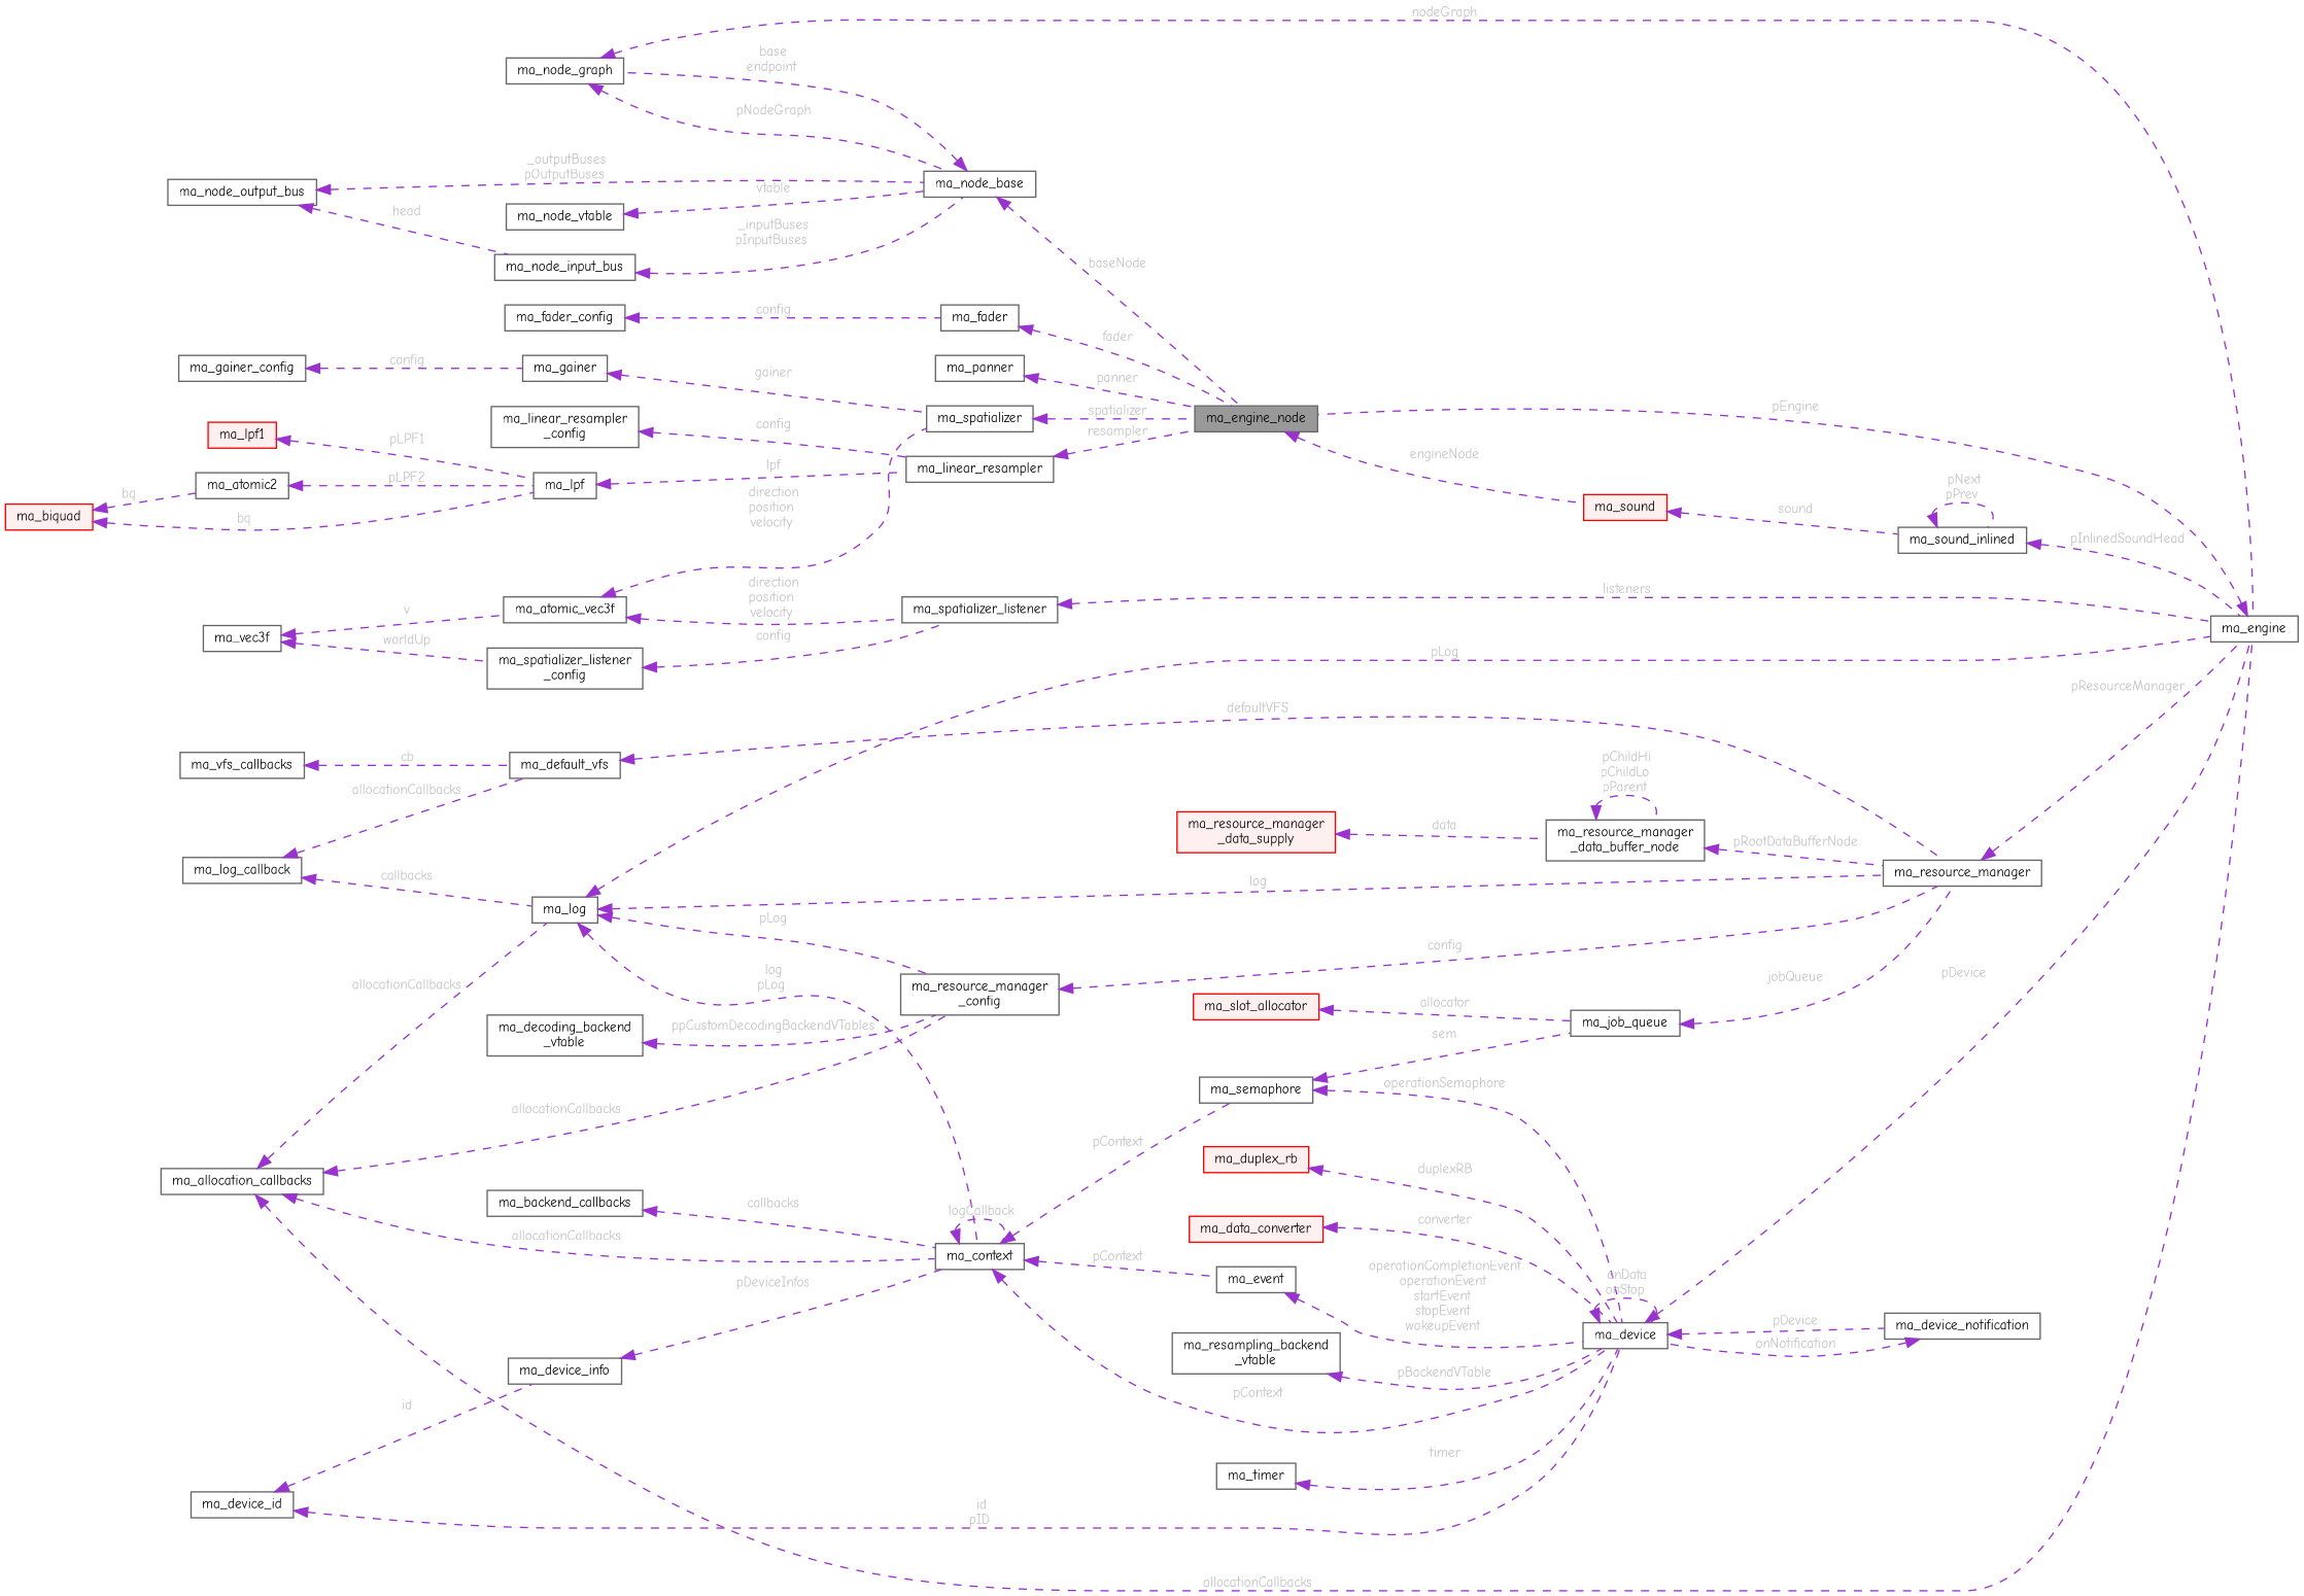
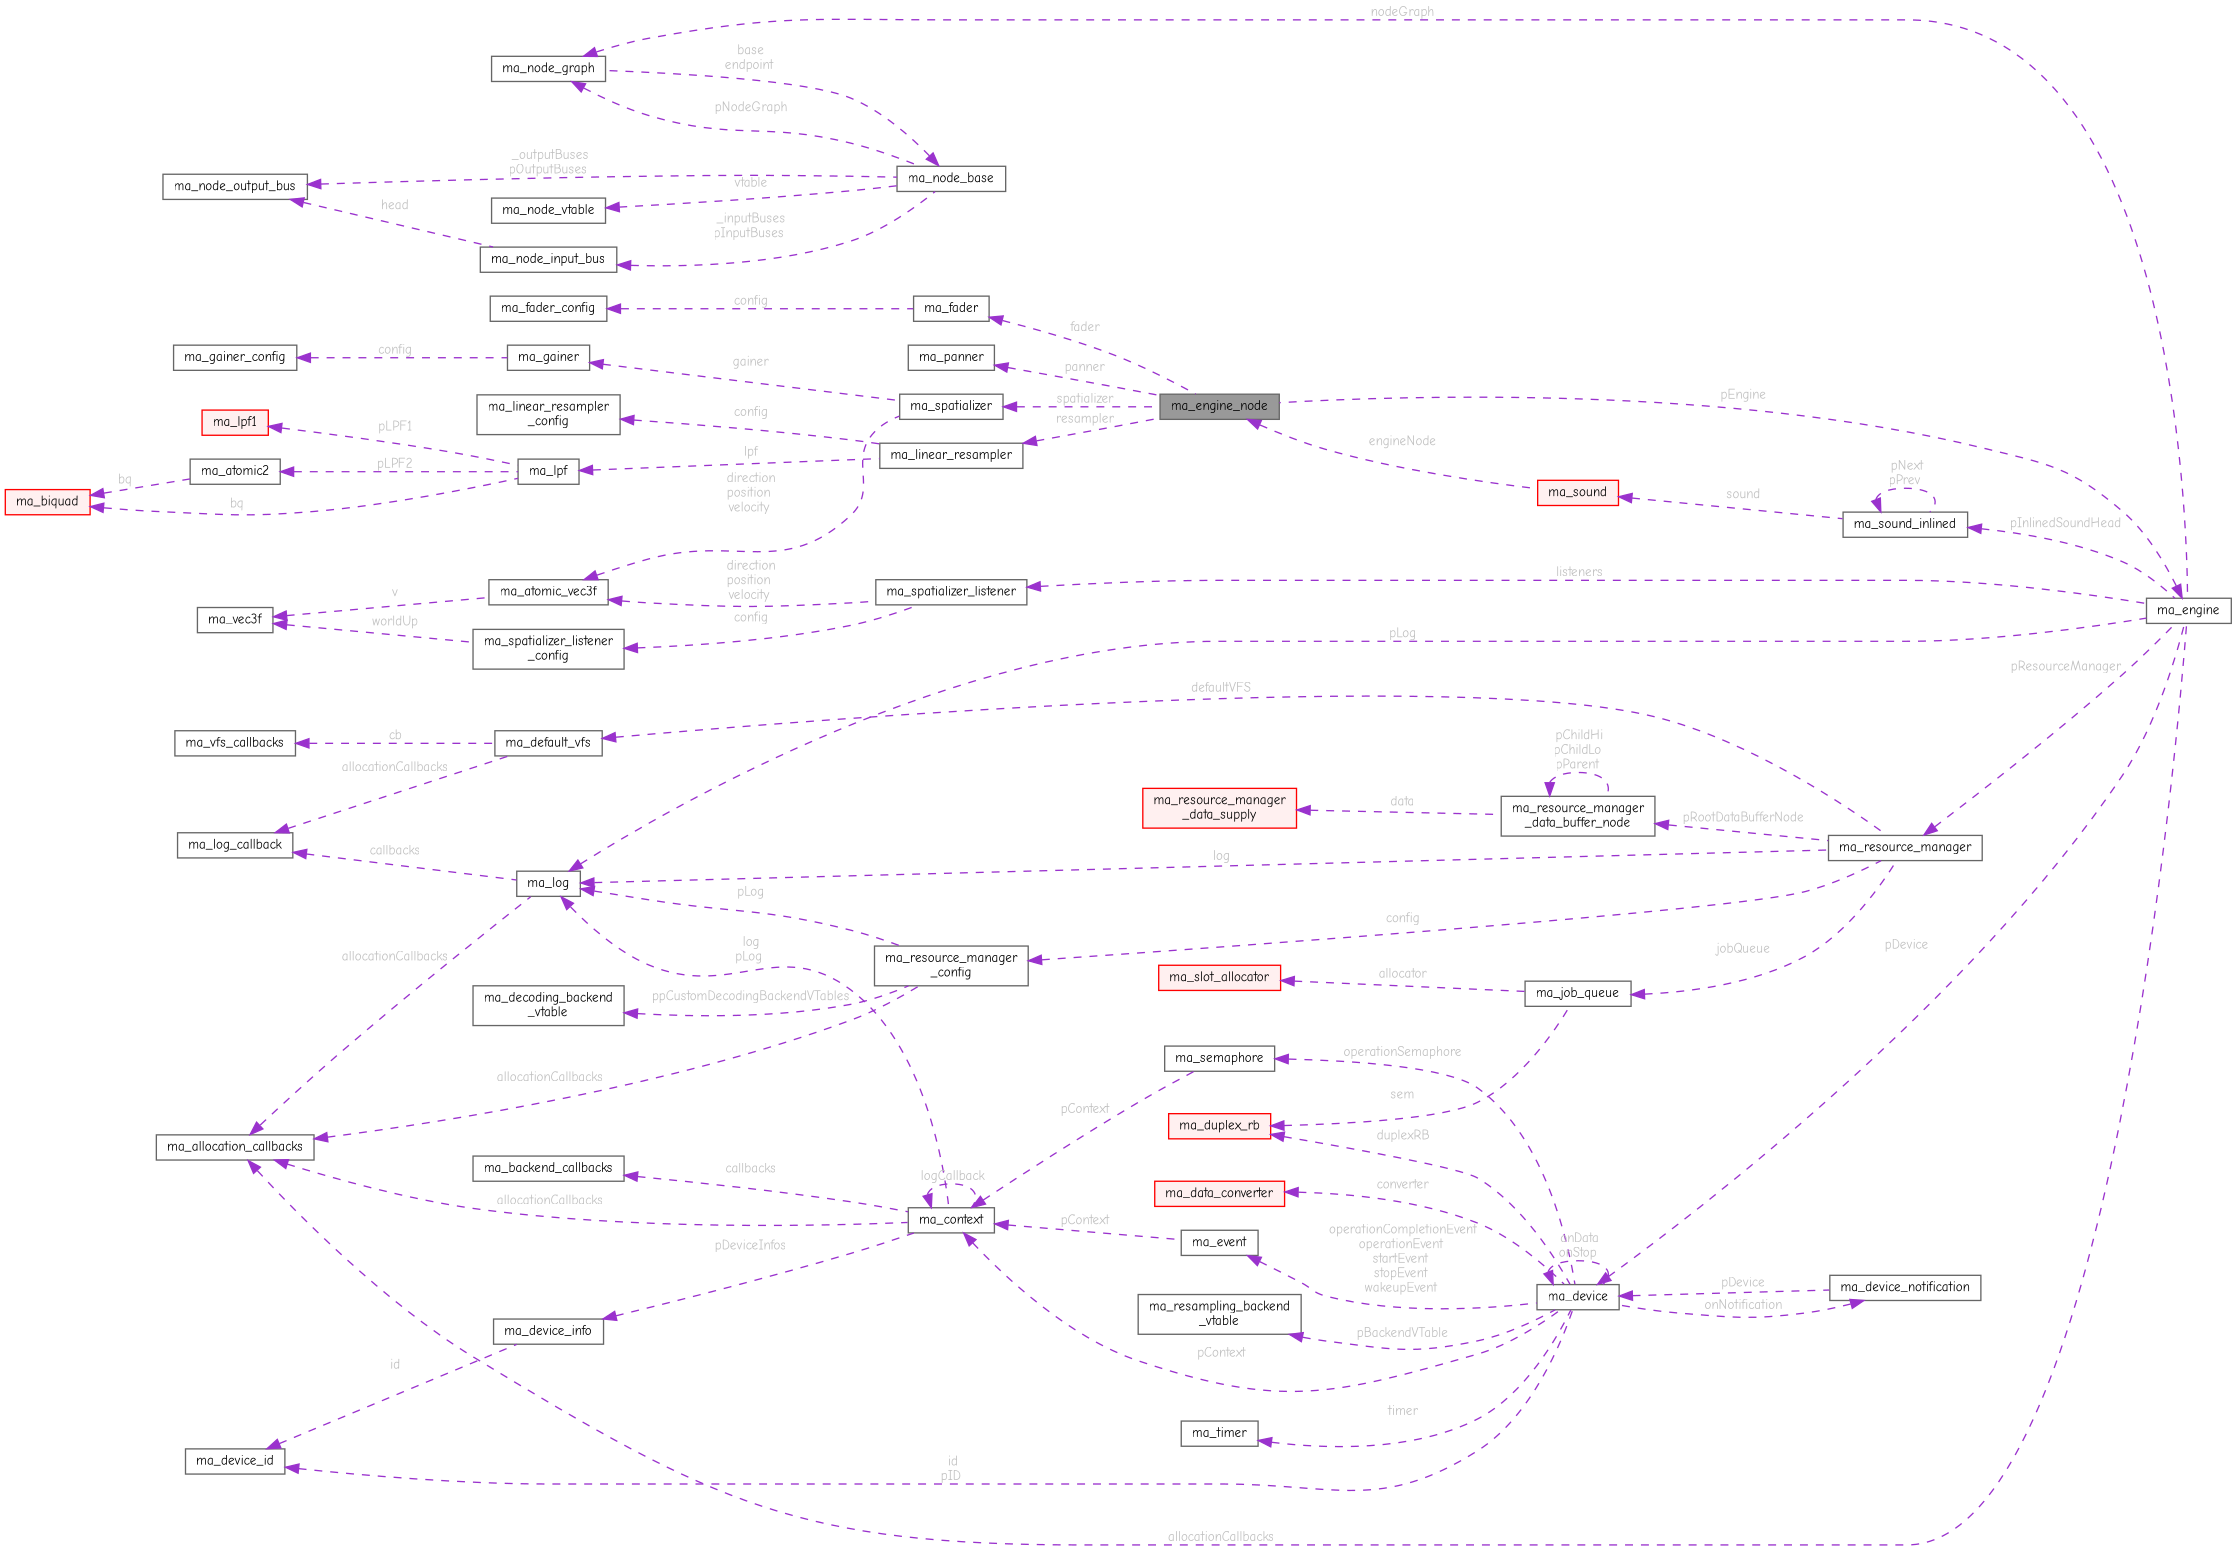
  digraph {
    fontname="Comic Neue"
    rankdir=LR
    node [color=gray40 fillcolor=white fontname="Comic Neue" fontsize=10 shape=box style=filled]
    edge [color=darkorchid3 dir=back fontcolor=grey fontname="Comic Neue" fontsize=10 labelfontname=Helvetica labelfontsize=10 style=dashed]
    n1 [fillcolor=grey60 fontcolor=black height=0.2 label=ma_engine_node width=0.4]
    n2 [color=red fillcolor="#FFF0F0" height=0.2 label=ma_sound width=0.4]
    n3 [height=0.2 label=ma_sound_inlined width=0.4]
    n4 [height=0.2 label=ma_node_base width=0.4]
    n5 [height=0.2 label=ma_node_graph width=0.4]
    n6 [height=0.2 label=ma_engine width=0.4]
    n7 [height=0.2 label=ma_node_vtable width=0.4]
    n8 [height=0.2 label=ma_node_input_bus width=0.4]
    n9 [height=0.2 label=ma_node_output_bus width=0.4]
    n10 [height=0.2 label=ma_resource_manager width=0.4]
    n11 [height=0.2 label="ma_resource_manager\l_config" width=0.4]
    n12 [height=0.2 label=ma_allocation_callbacks width=0.4]
    n13 [height=0.2 label=ma_log width=0.4]
    n14 [height=0.2 label=ma_context width=0.4]
    n15 [height=0.2 label=ma_semaphore width=0.4]
    n16 [height=0.2 label=ma_device width=0.4]
    n17 [height=0.2 label=ma_event width=0.4]
    n18 [height=0.2 label=ma_default_vfs width=0.4]
    n19 [height=0.2 label=ma_log_callback width=0.4]
    n20 [height=0.2 label="ma_decoding_backend\l_vtable" width=0.4]
    n21 [height=0.2 label="ma_resource_manager\l_data_buffer_node" width=0.4]
    n22 [color=red fillcolor="#FFF0F0" height=0.2 label="ma_resource_manager\l_data_supply" width=0.4]
    n23 [height=0.2 label=ma_job_queue width=0.4]
    n24 [height=0.2 label=ma_device_notification width=0.4]
    n25 [height=0.2 label=ma_backend_callbacks width=0.4]
    n26 [height=0.2 label=ma_device_info width=0.4]
    n27 [height=0.2 label=ma_device_id width=0.4]
    n28 [color=red fillcolor="#FFF0F0" height=0.2 label=ma_slot_allocator width=0.4]
    n29 [height=0.2 label=ma_vfs_callbacks width=0.4]
    n30 [color=red fillcolor="#FFF0F0" height=0.2 label=ma_duplex_rb width=0.4]
    n31 [height=0.2 label="ma_resampling_backend\l_vtable" width=0.4]
    n32 [color=red fillcolor="#FFF0F0" height=0.2 label=ma_data_converter width=0.4]
    n33 [height=0.2 label=ma_timer width=0.4]
    n34 [height=0.2 label=ma_spatializer_listener width=0.4]
    n35 [height=0.2 label="ma_spatializer_listener\l_config" width=0.4]
    n36 [height=0.2 label=ma_vec3f width=0.4]
    n37 [height=0.2 label=ma_atomic_vec3f width=0.4]
    n38 [height=0.2 label=ma_spatializer width=0.4]
    n39 [height=0.2 label=ma_fader width=0.4]
    n40 [height=0.2 label=ma_fader_config width=0.4]
    n41 [height=0.2 label=ma_linear_resampler width=0.4]
    n42 [height=0.2 label="ma_linear_resampler\l_config" width=0.4]
    n43 [height=0.2 label=ma_lpf width=0.4]
    n44 [color=red fillcolor="#FFF0F0" height=0.2 label=ma_lpf1 width=0.4]
    n45 [height=0.2 label=ma_atomic2 width=0.4]
    n46 [color=red fillcolor="#FFF0F0" height=0.2 label=ma_biquad width=0.4]
    n47 [height=0.2 label=ma_gainer width=0.4]
    n48 [height=0.2 label=ma_gainer_config width=0.4]
    n49 [height=0.2 label=ma_panner width=0.4]
    n1 -> n2 [label=" engineNode"]
    n2 -> n3 [label=" sound"]
    n3 -> n3 [label=" pNext\npPrev"]
    n3 -> n6 [label=" pInlinedSoundHead"]
-   n4 -> n1 [label=" baseNode"]
    n4 -> n5 [label=" base\nendpoint"]
    n5 -> n4 [label=" pNodeGraph"]
    n5 -> n6 [label=" nodeGraph"]
    n6 -> n1 [label=" pEngine"]
    n7 -> n4 [label=" vtable"]
    n8 -> n4 [label=" _inputBuses\npInputBuses"]
    n9 -> n4 [label=" _outputBuses\npOutputBuses"]
    n9 -> n8 [label=" head"]
    n10 -> n6 [label=" pResourceManager"]
    n11 -> n10 [label=" config"]
    n12 -> n6 [label=" allocationCallbacks"]
    n12 -> n11 [label=" allocationCallbacks"]
    n12 -> n13 [label=" allocationCallbacks"]
    n12 -> n14 [label=" allocationCallbacks"]
    n13 -> n6 [label=" pLog"]
    n13 -> n10 [label=" log"]
    n13 -> n11 [label=" pLog"]
    n13 -> n14 [label=" log\npLog"]
    n14 -> n14 [label=" logCallback"]
    n14 -> n15 [label=" pContext"]
    n14 -> n16 [label=" pContext"]
    n14 -> n17 [label=" pContext"]
    n15 -> n16 [label=" operationSemaphore"]
-   n15 -> n23 [label=" sem"]
+   n30 -> n23 [label=" sem"]
    n16 -> n6 [label=" pDevice"]
    n16 -> n16 [label=" onData\nonStop"]
    n16 -> n24 [label=" pDevice"]
    n17 -> n16 [label=" operationCompletionEvent\noperationEvent\nstartEvent\nstopEvent\nwakeupEvent"]
    n18 -> n10 [label=" defaultVFS"]
    n19 -> n13 [label=" callbacks"]
    n19 -> n18 [label=" allocationCallbacks"]
    n20 -> n11 [label=" ppCustomDecodingBackendVTables"]
    n21 -> n10 [label=" pRootDataBufferNode"]
    n21 -> n21 [label=" pChildHi\npChildLo\npParent"]
    n22 -> n21 [label=" data"]
    n23 -> n10 [label=" jobQueue"]
    n24 -> n16 [label=" onNotification"]
    n25 -> n14 [label=" callbacks"]
    n26 -> n14 [label=" pDeviceInfos"]
    n27 -> n16 [label=" id\npID"]
    n27 -> n26 [label=" id"]
    n28 -> n23 [label=" allocator"]
    n29 -> n18 [label=" cb"]
    n30 -> n16 [label=" duplexRB"]
    n31 -> n16 [label=" pBackendVTable"]
    n32 -> n16 [label=" converter"]
    n33 -> n16 [label=" timer"]
    n34 -> n6 [label=" listeners"]
    n35 -> n34 [label=" config"]
    n36 -> n35 [label=" worldUp"]
    n36 -> n37 [label=" v"]
    n37 -> n34 [label=" direction\nposition\nvelocity"]
    n37 -> n38 [label=" direction\nposition\nvelocity"]
    n38 -> n1 [label=" spatializer"]
    n39 -> n1 [label=" fader"]
    n40 -> n39 [label=" config"]
    n41 -> n1 [label=" resampler"]
    n42 -> n41 [label=" config"]
    n43 -> n41 [label=" lpf"]
    n44 -> n43 [label=" pLPF1"]
    n45 -> n43 [label=" pLPF2"]
    n46 -> n43 [label=" bq"]
    n46 -> n45 [label=" bq"]
    n47 -> n38 [label=" gainer"]
    n48 -> n47 [label=" config"]
    n49 -> n1 [label=" panner"]
  }
